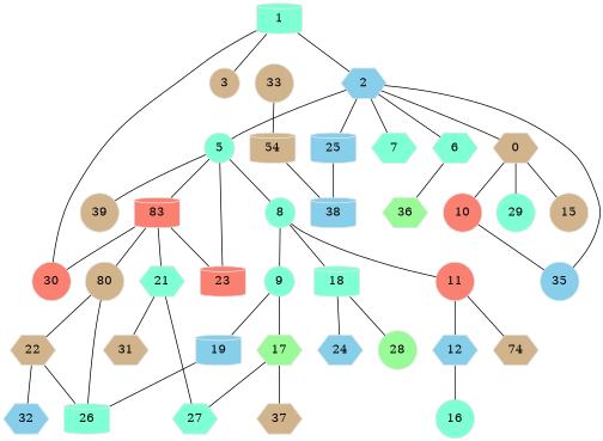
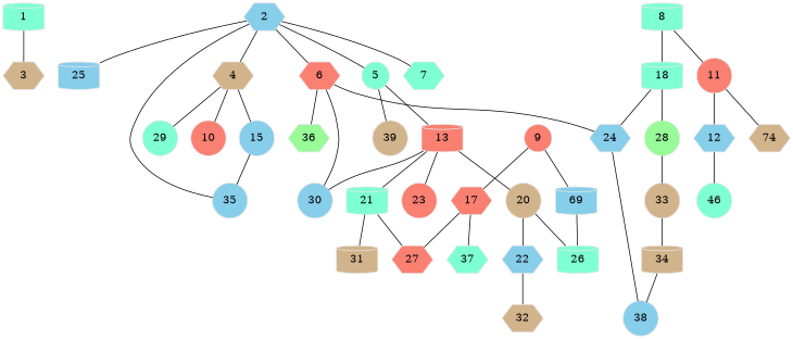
  graph {
    node [color=gray90 fillcolor=aquamarine shape=hexagon style=filled]
    edge [weight=1.0]
    1 [shape=cylinder]
    2 [fillcolor=skyblue]
-   3 [fillcolor=tan shape=circle]
-   30 [fillcolor=salmon shape=circle]
-   4 [fillcolor=tan label=0]
+   3 [fillcolor=tan]
+   30 [fillcolor=skyblue shape=circle]
+   4 [fillcolor=tan]
    5 [shape=circle]
-   6
+   6 [fillcolor=salmon]
    7
    25 [fillcolor=skyblue shape=cylinder]
    35 [fillcolor=skyblue shape=circle]
    10 [fillcolor=salmon shape=circle]
-   15 [fillcolor=tan shape=circle]
+   15 [fillcolor=skyblue shape=circle]
    29 [shape=circle]
-   8 [shape=circle]
-   13 [fillcolor=salmon shape=cylinder label=83]
-   23 [fillcolor=salmon shape=cylinder]
+   8 [shape=cylinder]
+   13 [fillcolor=salmon shape=cylinder]
+   23 [fillcolor=salmon shape=circle]
    39 [fillcolor=tan shape=circle]
    24 [fillcolor=skyblue]
    36 [fillcolor=palegreen]
-   38 [fillcolor=skyblue shape=cylinder]
-   9 [shape=circle]
+   38 [fillcolor=skyblue shape=circle]
+   9 [fillcolor=salmon shape=circle]
    11 [fillcolor=salmon shape=circle]
    18 [shape=cylinder]
-   20 [fillcolor=tan shape=circle label=80]
-   21
-   17 [fillcolor=palegreen]
-   19 [fillcolor=skyblue shape=cylinder]
+   20 [fillcolor=tan shape=circle]
+   21 [shape=cylinder]
+   17 [fillcolor=salmon]
+   19 [fillcolor=skyblue shape=cylinder label=69]
    12 [fillcolor=skyblue]
    n29 [fillcolor=tan label=74]
    28 [fillcolor=palegreen shape=circle]
-   27
-   37 [fillcolor=tan]
+   27 [fillcolor=salmon]
+   37
    26 [shape=cylinder]
-   16 [shape=circle]
-   22 [fillcolor=tan]
-   31 [fillcolor=tan]
+   16 [shape=circle label=46]
+   22 [fillcolor=skyblue]
+   31 [fillcolor=tan shape=cylinder]
    33 [fillcolor=tan shape=circle]
-   32 [fillcolor=skyblue]
-   34 [fillcolor=tan shape=cylinder label=54]
-   1 -- 2 [weight=2.0]
+   32 [fillcolor=tan]
+   34 [fillcolor=tan shape=cylinder]
    1 -- 3
-   1 -- 30
+   6 -- 30
    2 -- 4
    2 -- 5
    2 -- 6
    2 -- 7
    2 -- 25
    2 -- 35
    4 -- 10
    4 -- 15
    4 -- 29
-   5 -- 8
    5 -- 13
-   5 -- 23
    5 -- 39
+   6 -- 24
    6 -- 36
-   25 -- 38
-   10 -- 35
-   8 -- 9
+   24 -- 38
+   15 -- 35
    8 -- 11
    8 -- 18 [weight=2.0]
    13 -- 30
    13 -- 23
    13 -- 20 [weight=3.0]
    13 -- 21
    9 -- 17
    9 -- 19
    11 -- 12
    11 -- n29
    18 -- 24
    18 -- 28
    20 -- 26
    20 -- 22
    21 -- 27
    21 -- 31
    17 -- 27
    17 -- 37
    19 -- 26
    12 -- 16 [weight=2.0]
-   22 -- 26
+   28 -- 33
    22 -- 32
    33 -- 34
    34 -- 38
  }
